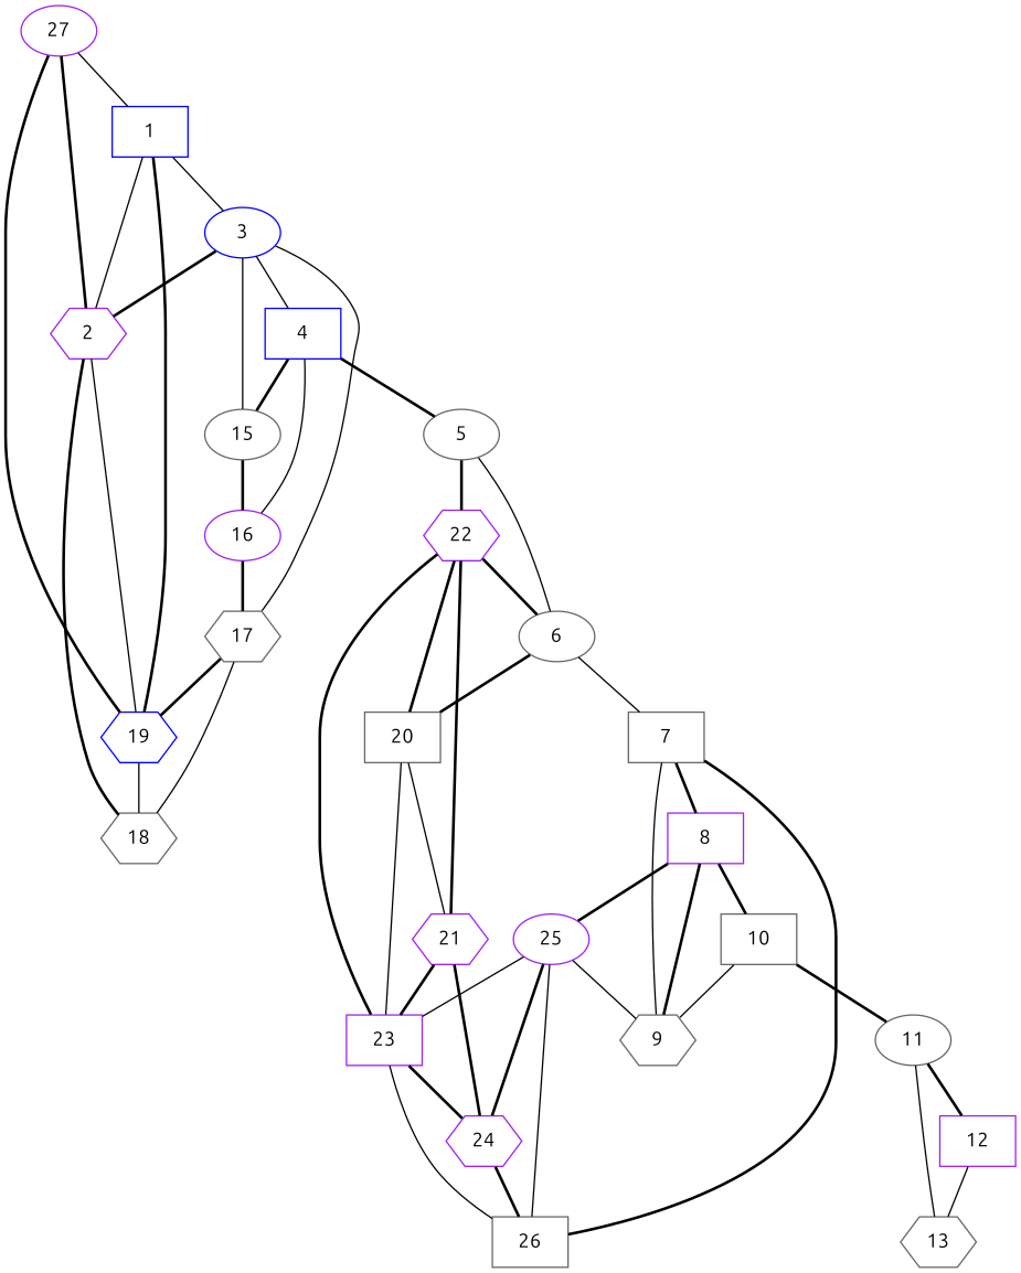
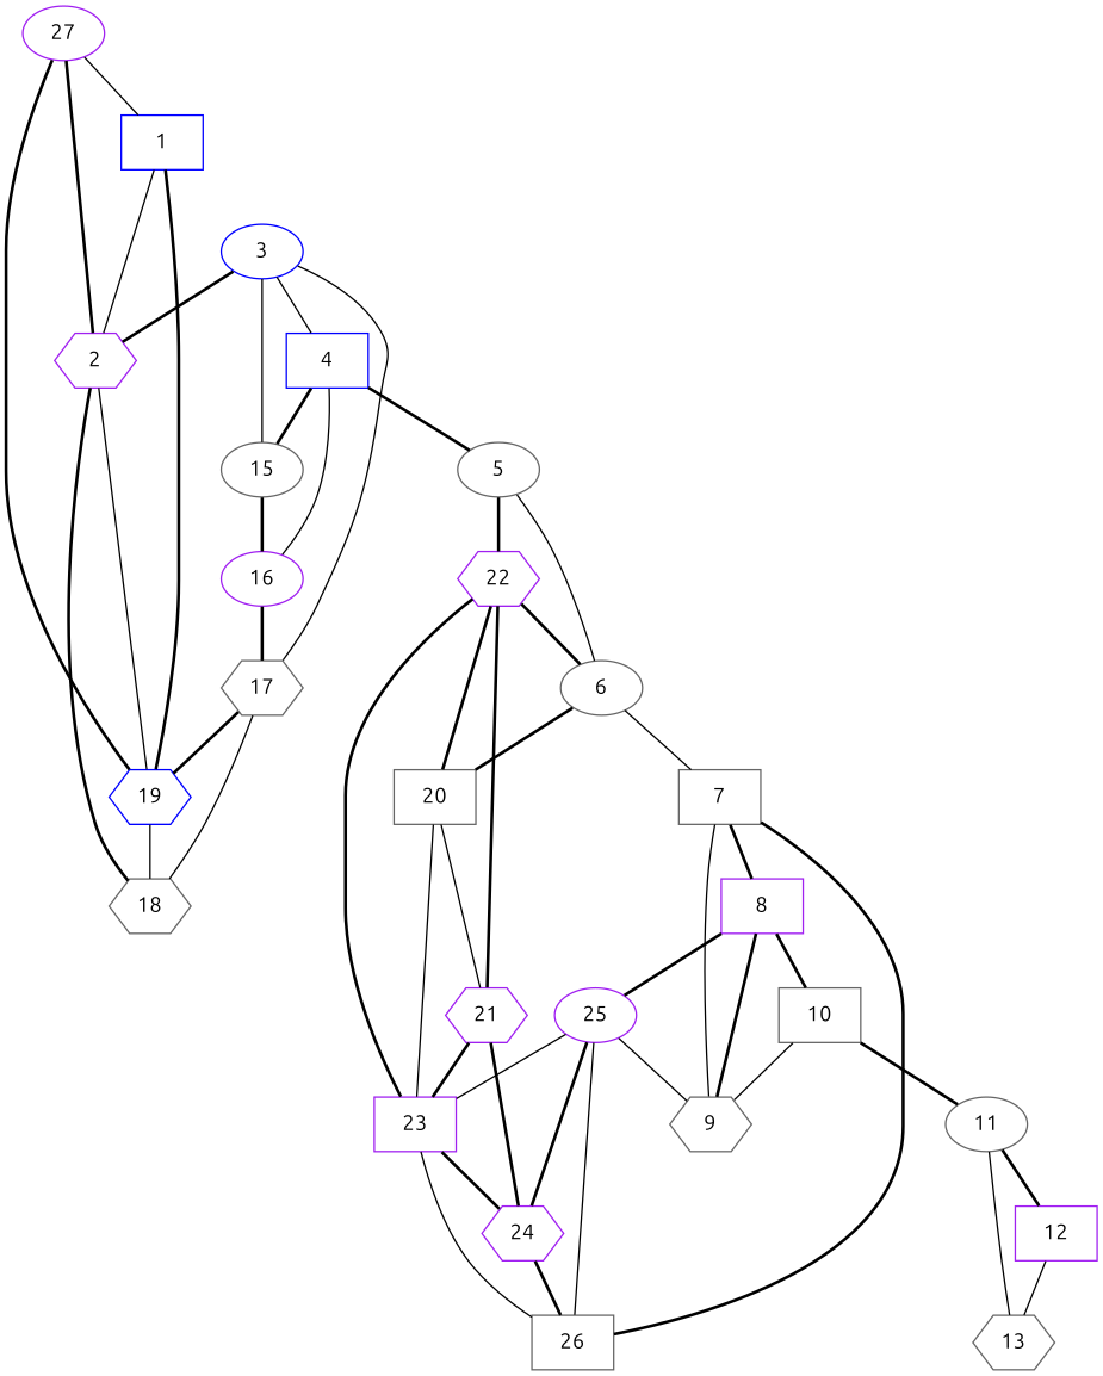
  graph {
    fontname=Ubuntu
    node [aaLength=3 color=gray40 fontname=Ubuntu sequence=vanDerWaals shape=box type=0]
    edge [distance0=0.0 fontname=Ubuntu frequency=1 style=bold type0=1]
    1 [color=blue]
    3 [aaLength=15 color=blue shape=ellipse]
    2 [color=purple shape=hexagon]
    19 [aaLength=9 color=blue shape=hexagon type=1]
    15 [aaLength=5 shape=ellipse type=1]
    4 [aaLength=7 color=blue]
    17 [aaLength=10 shape=hexagon type=1]
    18 [aaLength=11 shape=hexagon type=1]
    16 [aaLength=5 color=purple shape=ellipse type=1]
    5 [aaLength=20 shape=ellipse]
    22 [aaLength=2 color=purple shape=hexagon type=1]
    6 [shape=ellipse]
    20 [type=1]
    21 [color=purple shape=hexagon type=1]
    23 [aaLength=2 color=purple type=1]
    7
    24 [aaLength=2 color=purple shape=hexagon type=1]
    8 [aaLength=6 color=purple]
    9 [aaLength=16 shape=hexagon]
    26 [type=1]
    10 [aaLength=9]
    25 [aaLength=2 color=purple shape=ellipse type=1]
    11 [aaLength=10 shape=ellipse]
    12 [color=purple]
    13 [aaLength=8 shape=hexagon]
    27 [color=purple sequence=MNM shape=ellipse type=1]
-   1 -- 3 [distance0=57.78488 style=solid type0=2]
    1 -- 2 [distance0=19.70578 style=solid]
    1 -- 19 [distance0=62.93046 type0=3]
    3 -- 2 [distance0=46.32223]
    3 -- 15 [style=solid type0=4]
    3 -- 4 [distance0=53.42862 style=solid type0=3]
    3 -- 17 [distance0=51.89253 style=solid type0=2]
    2 -- 19 [distance0=45.01775 distance1=0.0 frequency=2 style=solid type0=2 type1=4]
    19 -- 18 [distance0=13.0 distance1=0.0 frequency=2 style=solid type1=4]
    15 -- 16 [distance0=11.0 distance1=0.0 frequency=2 type1=4]
    4 -- 15 [distance0=41.70884 type0=3]
    4 -- 16 [distance0=37.10293 style=solid type0=2]
    4 -- 5 [distance0=27.10635 distance1=0.0 frequency=2 type1=4]
    17 -- 19 [distance0=26.0 type0=2]
    17 -- 18 [distance0=13.0 style=solid]
    18 -- 2 [distance0=47.95412 type0=3]
    16 -- 17 [distance0=51.0 type0=3]
    5 -- 22 [distance0=55.69912 distance1=0.0 frequency=2 type0=3 type1=4]
    22 -- 6 [type0=4]
    22 -- 20 [distance0=10.0]
    22 -- 21 [distance0=18.0 type0=2]
    22 -- 23 [distance0=27.0 type0=3]
    6 -- 5 [distance0=30.22835 style=solid]
    6 -- 20 [distance0=40.34252 distance1=0.0 frequency=2 type0=3 type1=4]
    6 -- 7 [distance0=39.09702 style=solid type0=2]
    20 -- 21 [distance0=8.0 distance1=0.0 frequency=2 style=solid type1=4]
    20 -- 23 [distance0=17.0 style=solid type0=3]
    21 -- 23 [distance0=9.0 distance1=0.0 frequency=2 type0=2 type1=4]
    21 -- 24 [distance0=17.0 type0=3]
    23 -- 24 [distance0=8.0 distance1=0.0 frequency=2 type1=4]
    7 -- 8 [distance0=11.77537 distance1=0.0 frequency=2 type1=4]
    7 -- 9 [distance0=17.92581 style=solid type0=2]
    7 -- 26 [distance0=38.68852 type0=3]
    24 -- 26 [distance0=6.0 distance1=0.0 frequency=2 type1=4]
    8 -- 10 [distance0=38.21073 type0=3]
    8 -- 25 [type0=4]
    9 -- 8 [distance0=13.80888]
    26 -- 23 [distance0=14.0 style=solid type0=2]
    10 -- 9 [distance0=29.00148 style=solid]
    10 -- 11 [distance0=29.89418 distance1=0.0 frequency=2 type0=2 type1=4]
    25 -- 23 [distance0=30.0 style=solid type0=3]
    25 -- 24 [distance0=22.0 type0=2]
    25 -- 9 [style=solid type0=4]
    25 -- 26 [distance0=16.0 style=solid]
    11 -- 12 [distance0=21.33189 distance1=0.0 frequency=2 type1=4]
    11 -- 13 [distance0=22.00881 style=solid type0=2]
    12 -- 13 [distance0=9.341394 distance1=0.0 frequency=2 style=solid type1=4]
    27 -- 1 [distance0=972.9364 style=solid]
    27 -- 2 [distance0=982.0242 type0=2]
    27 -- 19 [distance0=985.0 type0=3]
  }
